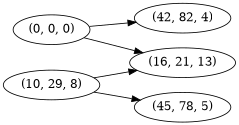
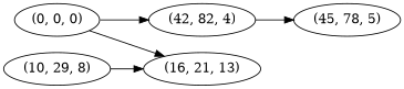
  digraph {
    rankdir=LR
    "(0, 0, 0)"
    "(42, 82, 4)"
    "(16, 21, 13)"
    "(10, 29, 8)"
    n5 [label="(45, 78, 5)"]
    "(0, 0, 0)" -> "(42, 82, 4)"
    "(0, 0, 0)" -> "(16, 21, 13)"
-   "(10, 29, 8)" -> n5
+   "(42, 82, 4)" -> n5
    "(10, 29, 8)" -> "(16, 21, 13)"
  }
